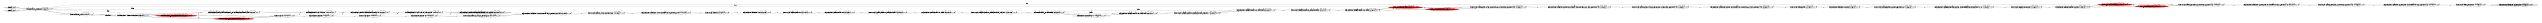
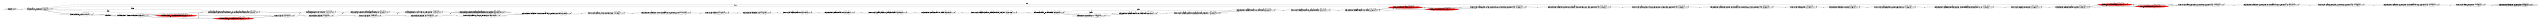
  digraph {
    rankdir=LR
    node [fillcolor=white shape=ellipse style=filled]
    edge [style=bold]
    n1 [fillcolor=red label="clusters = new CmdClusters(null)@@@29@@@['0', '1', '0']"]
    n2 [label="clusters.run(split(\"create my-cluster --url http://my-service.url:8080 --url-secure https://my-service.url:4443\"))@@@30@@@['1', '1', '0']"]
    n3 [label="verify(mockClusters).createCluster(\"my-cluster\",new ClusterData(\"http://my-service.url:8080\",\"https://my-service.url:4443\"))@@@31@@@['1', '1', '0']"]
    n4 [label="clusters.run(split(\"update my-cluster --url http://my-service.url:8080 --url-secure https://my-service.url:4443\"))@@@32@@@['1', '1', '0']"]
    n5 [label="verify(mockClusters).createCluster(\"use\",new ClusterData(\"http://my-service.url:8080\",null))@@@12@@@['1', '1', '0']"]
    n6 [label="clusters.run(split(\"update use --url http://my-service.url:8080\"))@@@13@@@['1', '1', '0']"]
    n7 [label="verify(mockClusters).updateCluster(\"use\",new ClusterData(\"http://my-service.url:8080\",null))@@@14@@@['1', '1', '0']"]
    n8 [label="clusters.run(split(\"get-peer-clusters my-cluster\"))@@@38@@@['1', '1', '0']"]
    n9 [label="verify(mockClusters).getPeerClusterNames(\"my-cluster\")@@@39@@@['1', '1', '0']"]
    n10 [fillcolor=red label="clusters = new CmdClusters(admin)@@@40@@@['1', '0', '0']"]
    n11 [fillcolor=red label="clusters = new CmdClusters(null)@@@40@@@['0', '1', '0']"]
    n12 [label="verify(mockClusters).updateFailureDomain(\"use\",\"domain\",domain)@@@26@@@['1', '1', '0']"]
    n13 [label="clusters.run(split(\"delete-failure-domain use --domain-name domain\"))@@@27@@@['1', '1', '0']"]
    n14 [label="verify(mockClusters).deleteFailureDomain(\"use\",\"domain\")@@@28@@@['1', '1', '0']"]
    n15 [label="clusters.run(split(\"get-failure-domain use --domain-name domain\"))@@@19@@@['1', '1', '0']"]
    n16 [label="verify(mockClusters).getFailureDomain(\"use\",\"domain\")@@@20@@@['1', '1', '0']"]
    n17 [label="clusters.run(split(\"create-failure-domain use --domain-name domain --broker-list b1\"))@@@21@@@['1', '1', '0']"]
    n18 [label="Clusters mockClusters = mock()@@@4@@@['1', '1', '1']" shape=diamond]
    n19 [label="when(admin.clusters()).thenReturn(mockClusters)@@@5@@@['1', '1', '1']"]
    n20 [label="CmdNamespaceIsolationPolicy nsIsolationPoliciesCmd = new CmdNamespaceIsolationPolicy(admin)@@@6@@@['0', '0', '1']"]
    n21 [fillcolor=red label="CmdClusters clusters = new CmdClusters(null)@@@6@@@['0', '1', '0']"]
    n22 [fillcolor=red label="CmdClusters clusters = new CmdClusters(admin)@@@6@@@['1', '0', '0']"]
    n23 [label="verify(mockClusters).updatePeerClusterNames(\"my-cluster\",Sets.newLinkedHashSet(Lists.newArrayList(\"c1\",\"c2\")))@@@37@@@['1', '1', '0']"]
    n24 [label="clusters.run(split(\"create use --url http://my-service.url:8080\"))@@@11@@@['1', '1', '0']"]
    n25 [label="clusters.run(split(\"create my-secure-cluster --url-secure https://my-service.url:4443\"))@@@41@@@['1', '1', '0']"]
    n26 [label="verify(mockClusters).createCluster(\"my-secure-cluster\",new ClusterData(null,\"https://my-service.url:4443\"))@@@42@@@['1', '1', '0']"]
    n27 [label="clusters.run(split(\"update my-secure-cluster --url-secure https://my-service.url:4443\"))@@@43@@@['1', '1', '0']"]
    n28 [label="verify(mockClusters).getFailureDomains(\"use\")@@@18@@@['1', '1', '0']"]
    n29 [label="verify(mockClusters).getBrokersWithNamespaceIsolationPolicy(\"use\")@@@8@@@['0', '0', '1']"]
    n30 [label="nsIsolationPoliciesCmd.run(split(\"broker use --broker my-broker\"))@@@9@@@['0', '0', '1']"]
    n31 [fillcolor=lightgray label="verify(mockClusters).getBrokerWithNamespaceIsolationPolicy(\"use\",\"my-broker\")@@@10@@@['0', '0', '1']"]
    n32 [label="nsIsolationPoliciesCmd.run(split(\"brokers use\"))@@@7@@@['0', '0', '1']"]
    n33 [fillcolor=lightgray label="clusters['0', '1', '0']" shape=diamond]
    n34 [label="PulsarAdmin admin = Mockito.mock()@@@3@@@['1', '1', '1']"]
    n35 [fillcolor=red label="clusters = new CmdClusters(admin)@@@29@@@['1', '0', '0']"]
    n36 [label="verify(mockClusters).updateCluster(\"my-cluster\",new ClusterData(\"http://my-service.url:8080\",\"https://my-service.url:4443\"))@@@33@@@['1', '1', '0']"]
    n37 [label="clusters.run(split(\"delete my-cluster\"))@@@34@@@['1', '1', '0']"]
    n38 [label="verify(mockClusters).deleteCluster(\"my-cluster\")@@@35@@@['1', '1', '0']"]
    n39 [label="clusters.run(split(\"delete my-secure-cluster\"))@@@45@@@['1', '1', '0']"]
    n40 [fillcolor=lightgray label="verify(mockClusters).deleteCluster(\"my-secure-cluster\")@@@46@@@['1', '1', '0']"]
    n41 [label="clusters.run(split(\"list-failure-domains use\"))@@@17@@@['1', '1', '0']"]
    n42 [label="verify(mockClusters).deleteCluster(\"use\")@@@16@@@['1', '1', '0']"]
    n43 [label="verify(mockClusters).updateCluster(\"my-secure-cluster\",new ClusterData(null,\"https://my-service.url:4443\"))@@@44@@@['1', '1', '0']"]
    n44 [label="clusters.run(split(\"update-peer-clusters my-cluster --peer-clusters c1,c2\"))@@@36@@@['1', '1', '0']"]
    n45 [label="clusters.run(split(\"delete use\"))@@@15@@@['1', '1', '0']"]
    n46 [label="clusters.run(split(\"list\"))@@@7@@@['1', '1', '0']"]
    n47 [label="verify(mockClusters).getClusters()@@@8@@@['1', '1', '0']"]
    n48 [label="FailureDomain domain = new FailureDomain()@@@22@@@['1', '1', '0']"]
    n49 [label="domain.setBrokers(Sets.newHashSet(\"b1\"))@@@23@@@['1', '1', '0']"]
    n50 [label="verify(mockClusters).createFailureDomain(\"use\",\"domain\",domain)@@@24@@@['1', '1', '0']"]
    n51 [label="clusters.run(split(\"update-failure-domain use --domain-name domain --broker-list b1\"))@@@25@@@['1', '1', '0']"]
    n52 [label="clusters.run(split(\"get use\"))@@@9@@@['1', '1', '0']"]
    n53 [label="verify(mockClusters).getCluster(\"use\")@@@10@@@['1', '1', '0']"]
-   n54 [fillcolor=lightgray label="clusters['1', '0', '0']" shape=diamond]
    n1 -> n2
    n2 -> n3
    n3 -> n4
    n4 -> n36
    n5 -> n6
    n6 -> n7
    n7 -> n45
    n8 -> n9
    n9 -> n10
    n9 -> n11
    n10 -> n11 [label=0 style=dashed]
    n10 -> n25
    n11 -> n25
    n12 -> n13
    n13 -> n14
    n14 -> n1
    n14 -> n35
    n15 -> n16
    n16 -> n17
    n17 -> n48
    n18 -> n19 [label=mockClusters style=solid]
    n18 -> n19
    n19 -> n20
    n19 -> n21
    n19 -> n22
    n20 -> n32
    n21 -> n46
    n22 -> n20 [label=0 style=dashed]
    n22 -> n21 [label=0 style=dashed]
    n22 -> n46
    n23 -> n8
    n24 -> n5
    n25 -> n26
    n26 -> n27
    n27 -> n43
    n28 -> n15
    n29 -> n30
    n30 -> n31
    n32 -> n29
    n33 -> n34
    n34 -> n10 [label=admin style=solid]
    n34 -> n18
    n34 -> n20 [label=admin style=solid]
    n34 -> n22 [label=admin style=solid]
    n34 -> n35 [label=admin style=solid]
    n35 -> n1 [label=0 style=dashed]
    n35 -> n2
    n36 -> n37
    n37 -> n38
    n38 -> n44
    n39 -> n40
    n41 -> n28
    n42 -> n41
    n43 -> n39
    n44 -> n23
    n45 -> n42
    n46 -> n32 [label=0 style=dashed]
    n46 -> n47
    n47 -> n29 [label=0 style=dashed]
    n47 -> n52
    n48 -> n12 [label=domain style=solid]
    n48 -> n49
    n48 -> n50 [label=domain style=solid]
    n49 -> n50
    n50 -> n51
    n51 -> n12
    n52 -> n30 [label=0 style=dashed]
    n52 -> n53
    n53 -> n24
    n53 -> n31 [label=0 style=dashed]
-   n54 -> n34
  }
